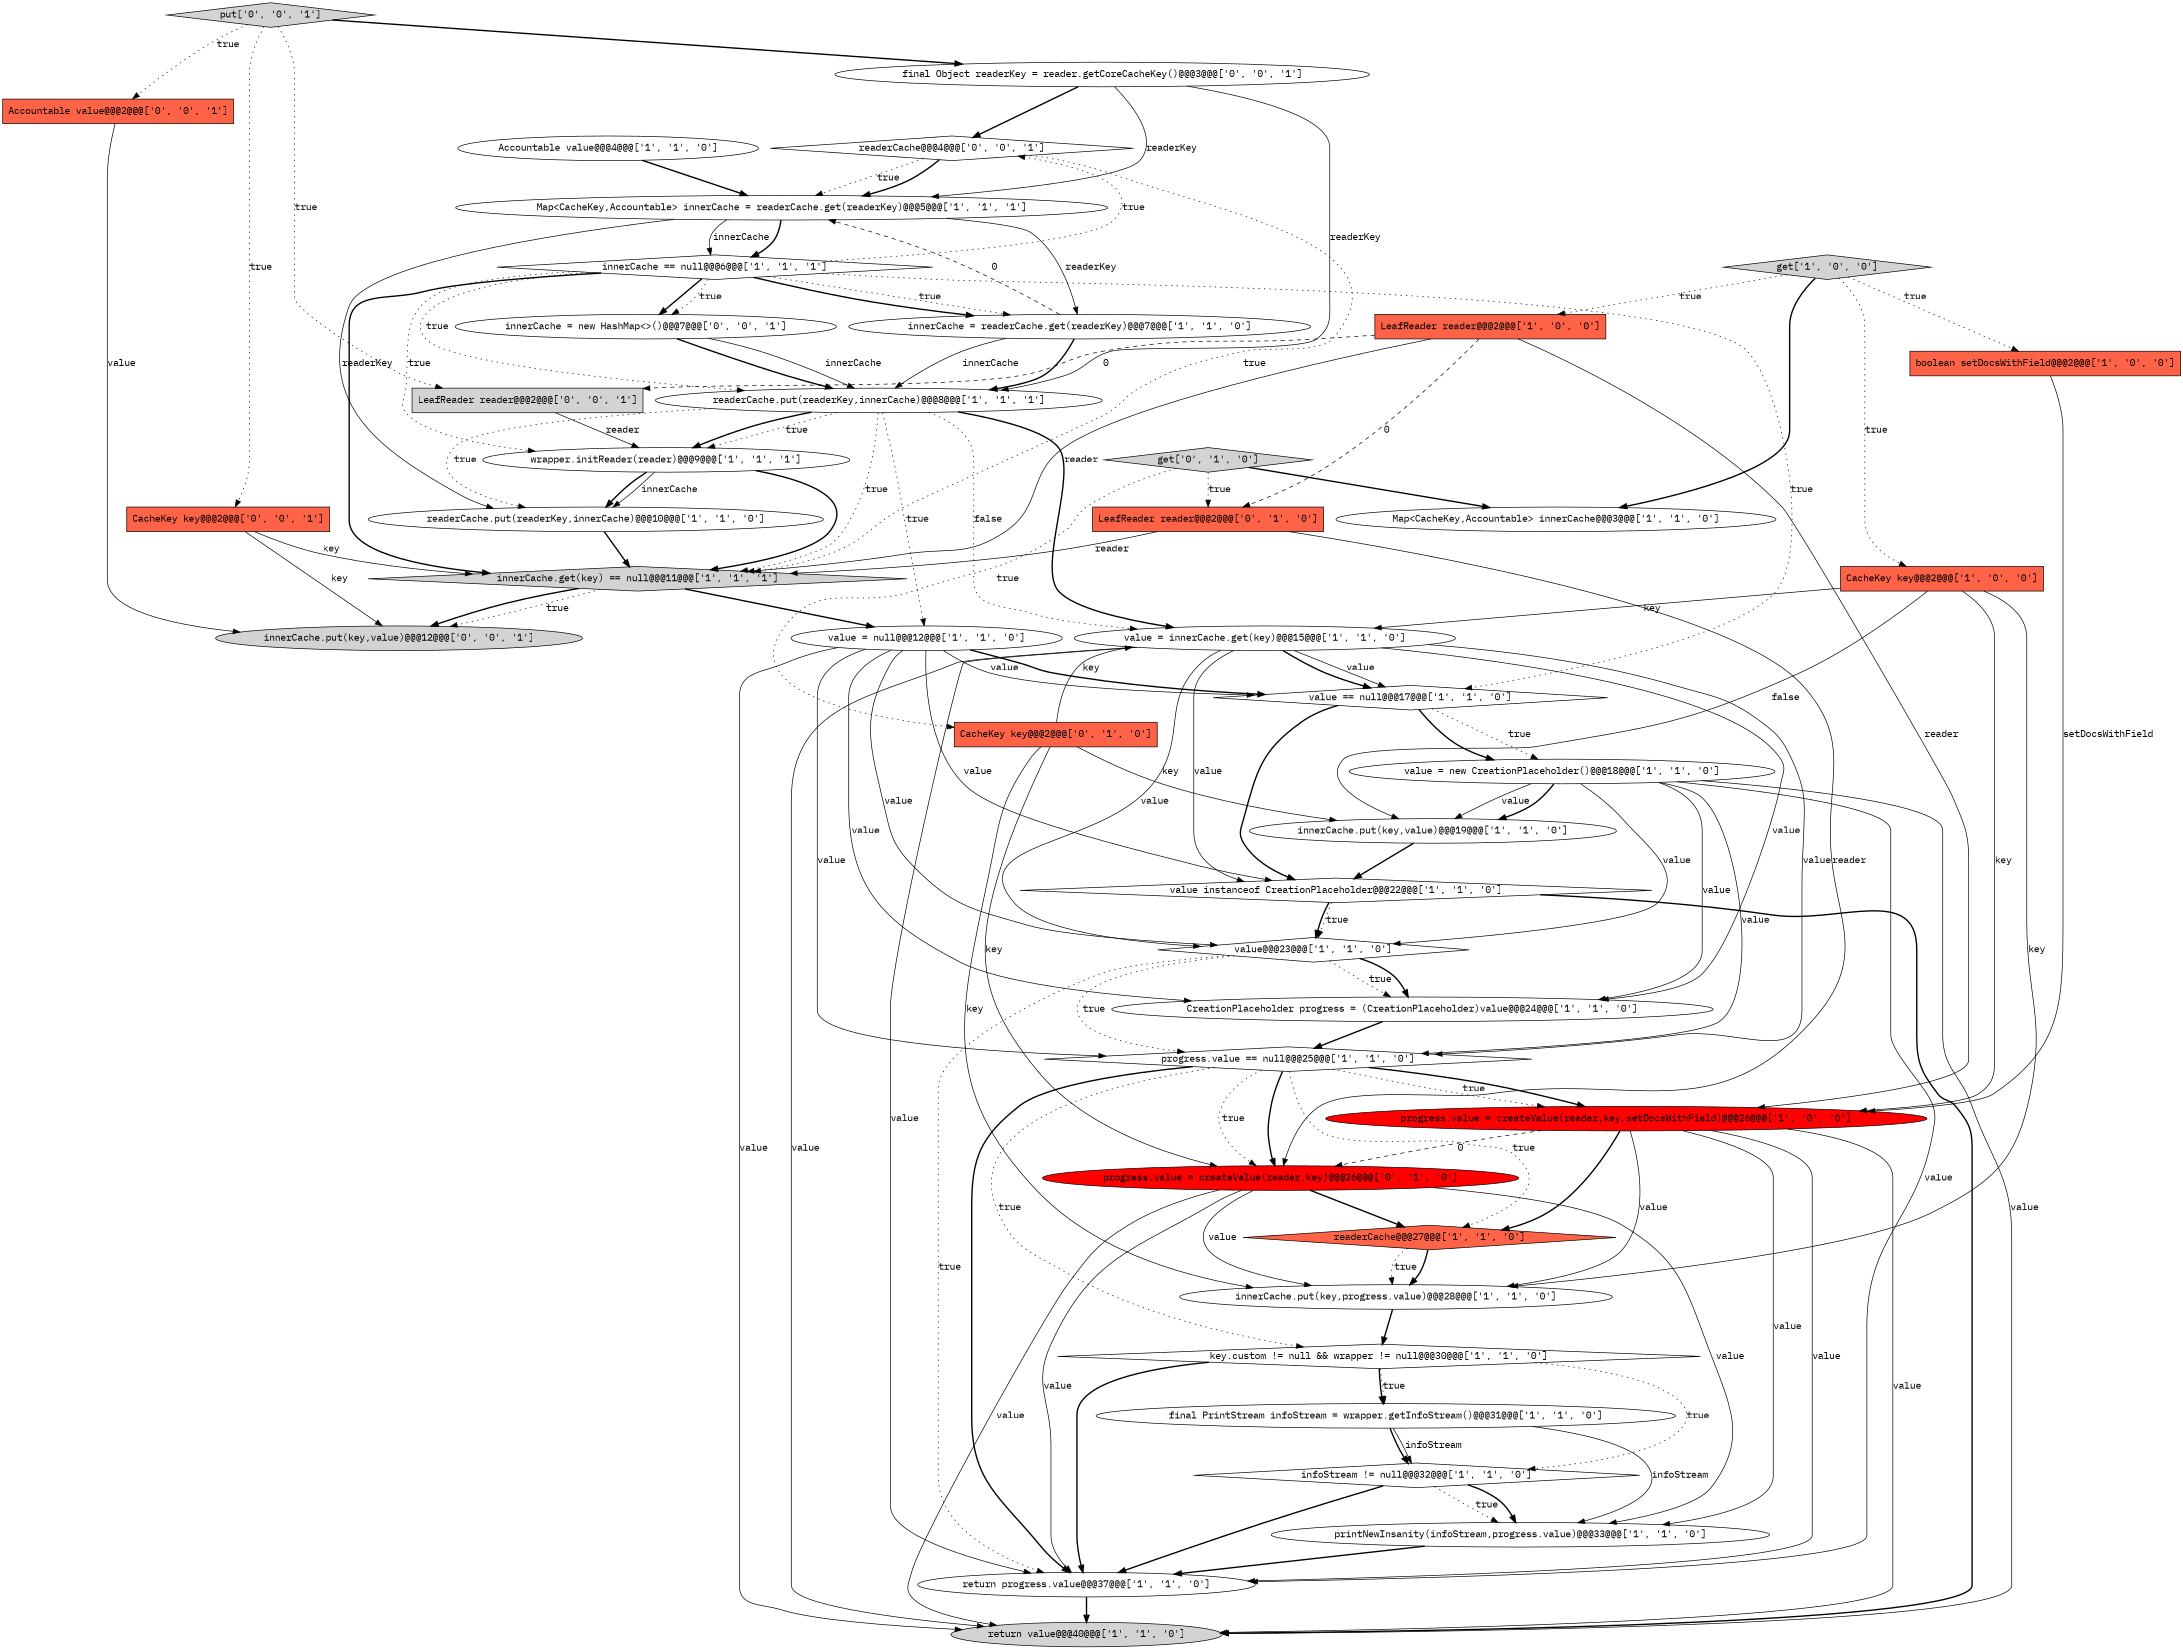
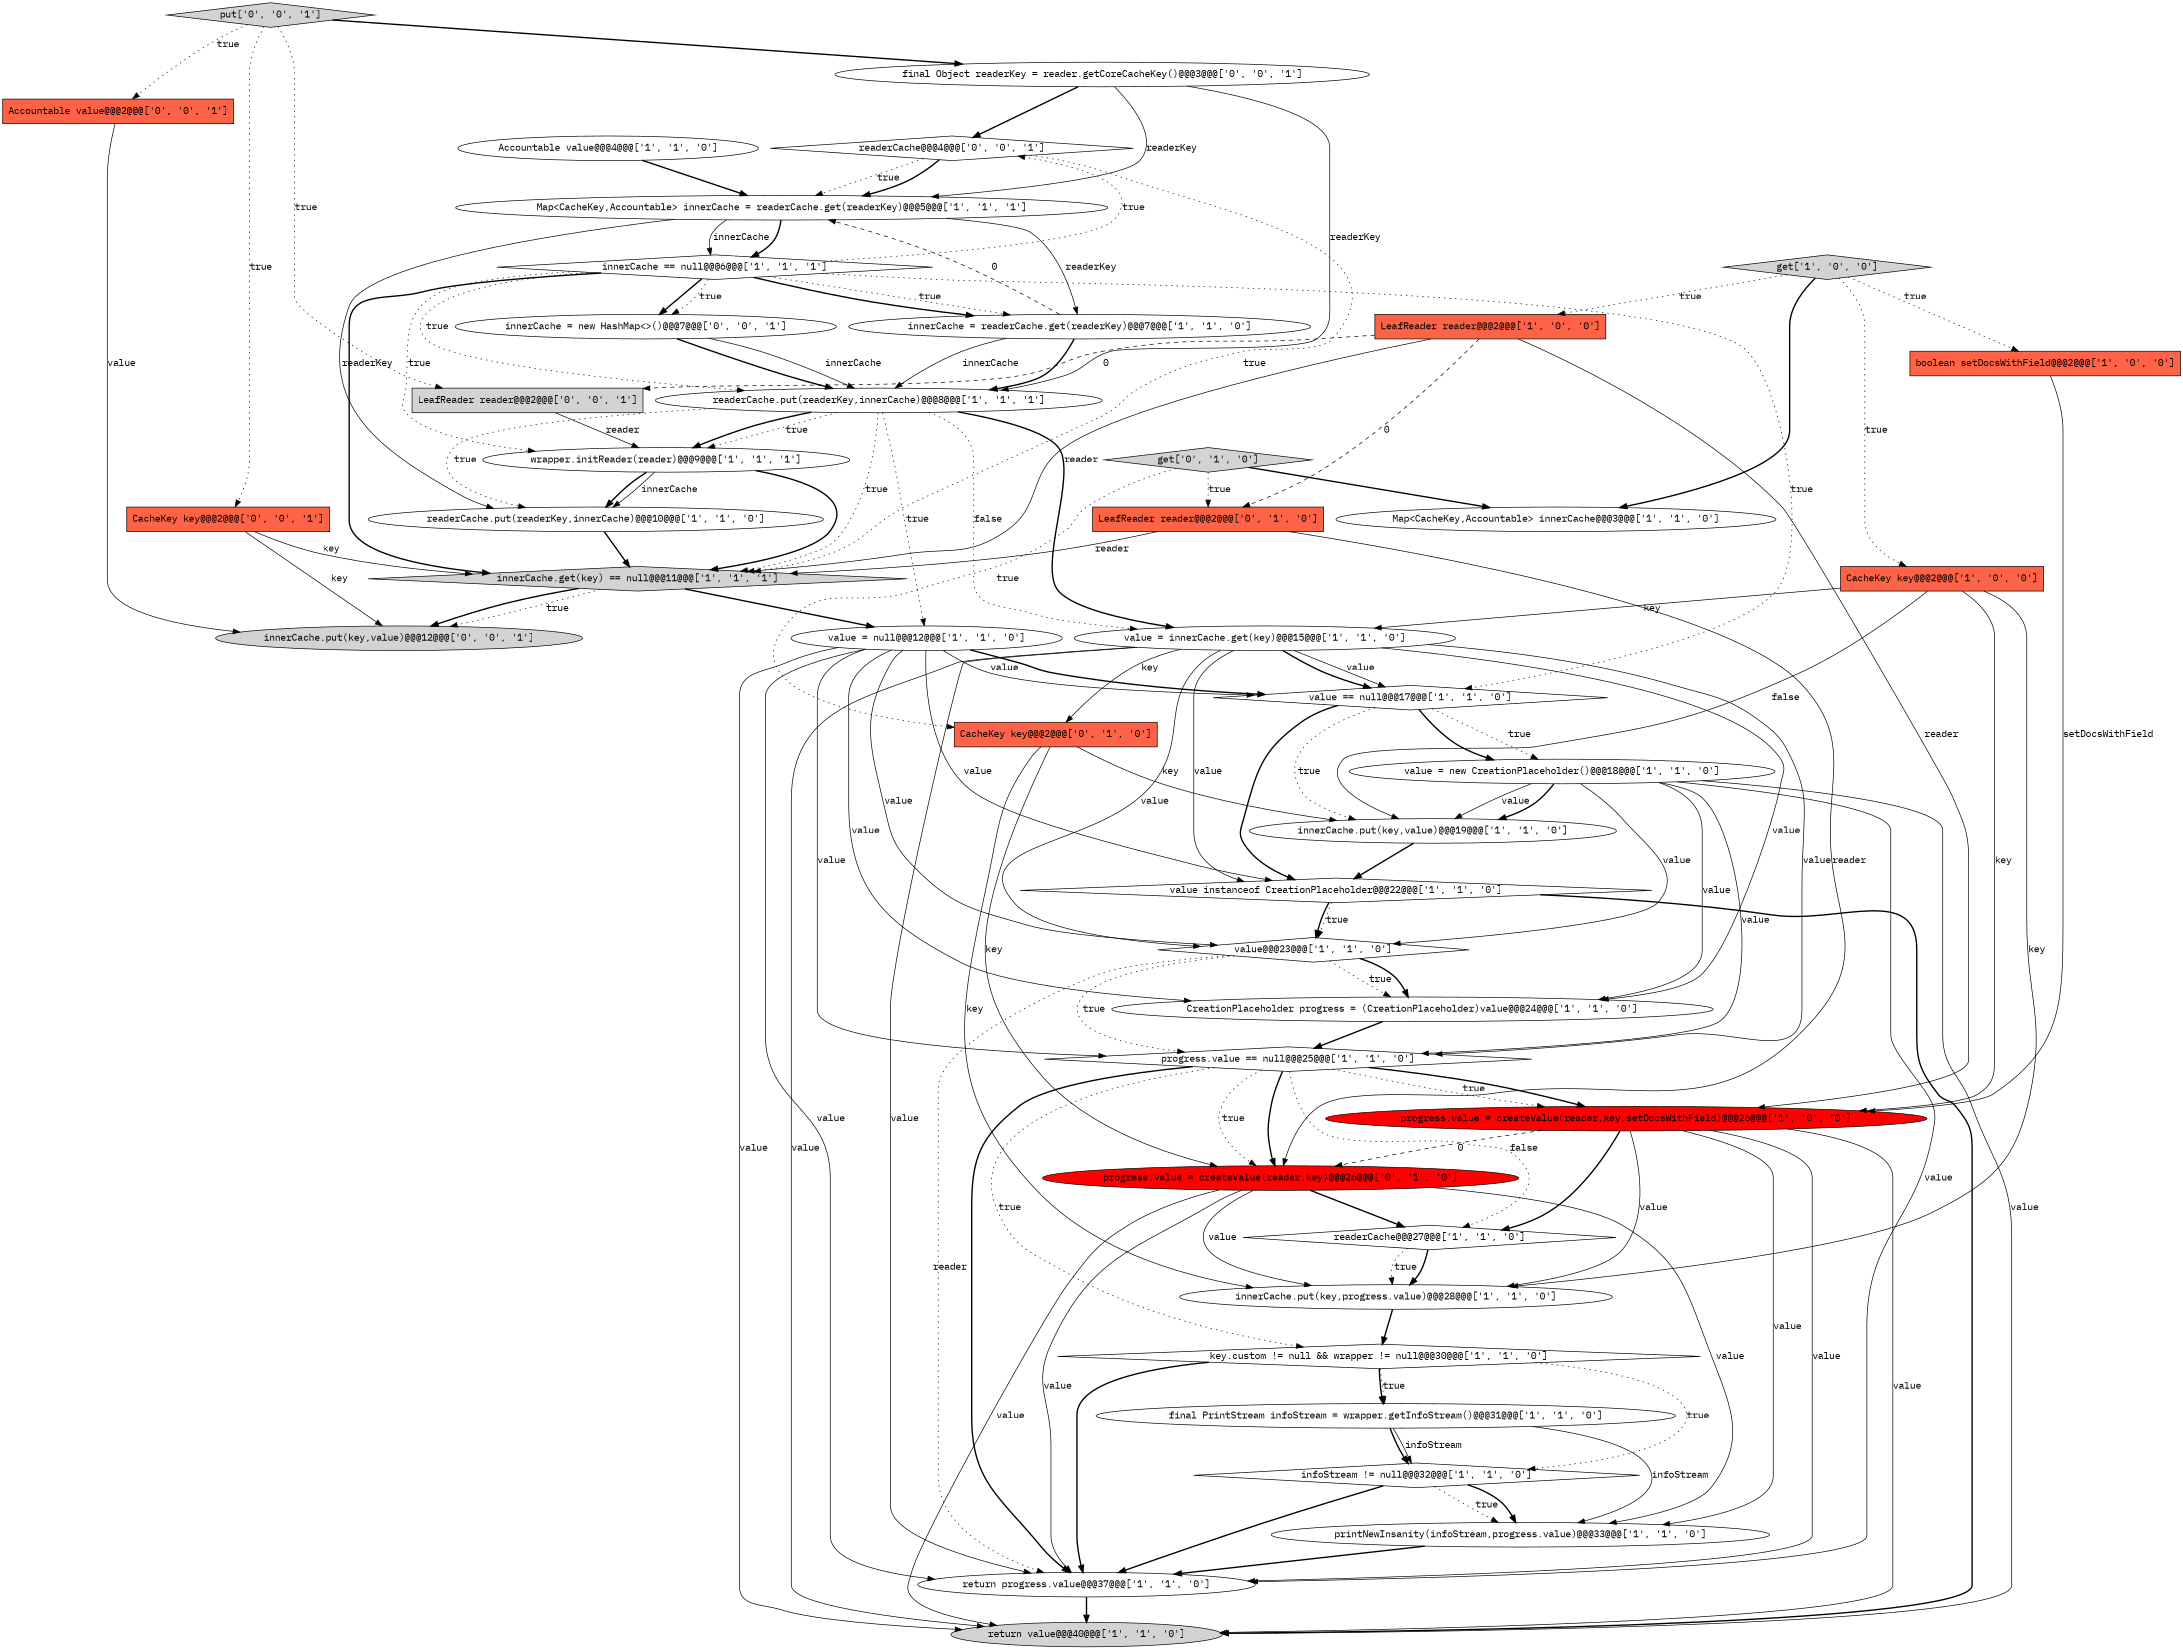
  digraph {
    fontname="IBM Plex Mono"
    node [fillcolor=white fontname="IBM Plex Mono" shape=ellipse style=filled]
    edge [fontname="IBM Plex Mono" style=solid]
    n1 [label="wrapper.initReader(reader)@@@9@@@['1', '1', '1']"]
    n2 [label="readerCache.put(readerKey,innerCache)@@@10@@@['1', '1', '0']"]
    n3 [fillcolor=lightgray label="innerCache.get(key) == null@@@11@@@['1', '1', '1']" shape=diamond]
    n4 [fillcolor=lightgray label="innerCache.put(key,value)@@@12@@@['0', '0', '1']"]
    n5 [label="value = null@@@12@@@['1', '1', '0']"]
    n6 [label="readerCache@@@4@@@['0', '0', '1']" shape=diamond]
    n7 [label="Map<CacheKey,Accountable> innerCache = readerCache.get(readerKey)@@@5@@@['1', '1', '1']"]
    n8 [label="innerCache == null@@@6@@@['1', '1', '1']" shape=diamond]
    n9 [label="value == null@@@17@@@['1', '1', '0']" shape=diamond]
    n10 [label="innerCache = readerCache.get(readerKey)@@@7@@@['1', '1', '0']"]
    n11 [label="readerCache.put(readerKey,innerCache)@@@8@@@['1', '1', '1']"]
    n12 [label="innerCache = new HashMap<>()@@@7@@@['0', '0', '1']"]
    n13 [label="innerCache.put(key,progress.value)@@@28@@@['1', '1', '0']"]
    n14 [label="key.custom != null && wrapper != null@@@30@@@['1', '1', '0']" shape=diamond]
    n15 [label="infoStream != null@@@32@@@['1', '1', '0']" shape=diamond]
    n16 [label="return progress.value@@@37@@@['1', '1', '0']"]
    n17 [label="final PrintStream infoStream = wrapper.getInfoStream()@@@31@@@['1', '1', '0']"]
    n18 [fillcolor=tomato label="CacheKey key@@@2@@@['0', '0', '1']" shape=box]
    n19 [label="innerCache.put(key,value)@@@19@@@['1', '1', '0']"]
    n20 [label="value instanceof CreationPlaceholder@@@22@@@['1', '1', '0']" shape=diamond]
    n21 [label="value@@@23@@@['1', '1', '0']" shape=diamond]
    n22 [fillcolor=lightgray label="return value@@@40@@@['1', '1', '0']"]
    n23 [fillcolor=lightgray label="get['1', '0', '0']" shape=diamond]
    n24 [fillcolor=tomato label="boolean setDocsWithField@@@2@@@['1', '0', '0']" shape=box]
    n25 [label="Map<CacheKey,Accountable> innerCache@@@3@@@['1', '1', '0']"]
    n26 [fillcolor=tomato label="CacheKey key@@@2@@@['1', '0', '0']" shape=box]
    n27 [fillcolor=tomato label="LeafReader reader@@@2@@@['1', '0', '0']" shape=box]
    n28 [fillcolor=red label="progress.value = createValue(reader,key,setDocsWithField)@@@26@@@['1', '0', '0']"]
    n29 [label="value = innerCache.get(key)@@@15@@@['1', '1', '0']"]
    n30 [fillcolor=tomato label="LeafReader reader@@@2@@@['0', '1', '0']" shape=box]
    n31 [fillcolor=lightgray label="LeafReader reader@@@2@@@['0', '0', '1']" shape=box]
    n32 [label="printNewInsanity(infoStream,progress.value)@@@33@@@['1', '1', '0']"]
-   n33 [fillcolor=tomato label="readerCache@@@27@@@['1', '1', '0']" shape=diamond]
+   n33 [label="readerCache@@@27@@@['1', '1', '0']" shape=diamond]
    n34 [fillcolor=red label="progress.value = createValue(reader,key)@@@26@@@['0', '1', '0']"]
    n35 [label="progress.value == null@@@25@@@['1', '1', '0']" shape=diamond]
    n36 [label="CreationPlaceholder progress = (CreationPlaceholder)value@@@24@@@['1', '1', '0']"]
    n37 [label="value = new CreationPlaceholder()@@@18@@@['1', '1', '0']"]
    n38 [label="Accountable value@@@4@@@['1', '1', '0']"]
    n39 [fillcolor=tomato label="CacheKey key@@@2@@@['0', '1', '0']" shape=box]
    n40 [fillcolor=lightgray label="get['0', '1', '0']" shape=diamond]
    n41 [fillcolor=tomato label="Accountable value@@@2@@@['0', '0', '1']" shape=box]
    n42 [label="final Object readerKey = reader.getCoreCacheKey()@@@3@@@['0', '0', '1']"]
    n43 [fillcolor=lightgray label="put['0', '0', '1']" shape=diamond]
    n1 -> n2 [label=innerCache]
    n1 -> n2 [style=bold]
    n1 -> n3 [style=bold]
    n2 -> n3 [style=bold]
    n3 -> n4 [label=true style=dotted]
    n3 -> n4 [style=bold]
    n3 -> n5 [style=bold]
    n5 -> n9 [label=value]
    n5 -> n9 [style=bold]
+   n5 -> n16 [label=value]
    n5 -> n20 [label=value]
    n5 -> n21 [label=value]
    n5 -> n22 [label=value]
    n5 -> n35 [label=value]
    n5 -> n36 [label=value]
    n6 -> n3 [label=true style=dotted]
    n6 -> n7 [label=true style=dotted]
    n6 -> n7 [style=bold]
    n7 -> n2 [label=readerKey]
    n7 -> n8 [style=bold]
    n7 -> n8 [label=innerCache]
    n7 -> n10 [label=readerKey]
    n8 -> n1 [label=true style=dotted]
    n8 -> n3 [style=bold]
    n8 -> n6 [label=true style=dotted]
    n8 -> n9 [label=true style=dotted]
    n8 -> n10 [label=true style=dotted]
    n8 -> n10 [style=bold]
    n8 -> n11 [label=true style=dotted]
    n8 -> n12 [style=bold]
    n8 -> n12 [label=true style=dotted]
+   n9 -> n19 [label=true style=dotted]
    n9 -> n20 [style=bold]
    n9 -> n37 [label=true style=dotted]
    n9 -> n37 [style=bold]
    n10 -> n7 [label=0 style=dashed]
    n10 -> n11 [label=innerCache]
    n10 -> n11 [style=bold]
    n11 -> n1 [label=true style=dotted]
    n11 -> n1 [style=bold]
    n11 -> n2 [label=true style=dotted]
    n11 -> n3 [label=true style=dotted]
    n11 -> n5 [label=true style=dotted]
    n11 -> n29 [label=false style=dotted]
    n11 -> n29 [style=bold]
    n12 -> n11 [style=bold]
    n12 -> n11 [label=innerCache]
    n13 -> n14 [style=bold]
    n14 -> n15 [label=true style=dotted]
    n14 -> n16 [style=bold]
    n14 -> n17 [style=bold]
    n14 -> n17 [label=true style=dotted]
    n15 -> n16 [style=bold]
    n15 -> n32 [label=true style=dotted]
    n15 -> n32 [style=bold]
    n16 -> n22 [style=bold]
    n17 -> n15 [style=bold]
    n17 -> n15 [label=infoStream]
    n17 -> n32 [label=infoStream]
    n18 -> n3 [label=key]
    n18 -> n4 [label=key]
    n19 -> n20 [style=bold]
    n20 -> n21 [style=bold]
    n20 -> n21 [label=true style=dotted]
    n20 -> n22 [style=bold]
-   n21 -> n16 [label=true style=dotted]
+   n21 -> n16 [label=reader style=dotted]
    n21 -> n35 [label=true style=dotted]
    n21 -> n36 [label=true style=dotted]
    n21 -> n36 [style=bold]
    n23 -> n24 [label=true style=dotted]
    n23 -> n25 [style=bold]
    n23 -> n26 [label=true style=dotted]
    n23 -> n27 [label=true style=dotted]
    n24 -> n28 [label=setDocsWithField]
    n26 -> n13 [label=key]
    n26 -> n19 [label=false]
    n26 -> n28 [label=key]
    n26 -> n29 [label=key]
    n27 -> n3 [label=reader]
    n27 -> n28 [label=reader]
    n27 -> n30 [label=0 style=dashed]
    n27 -> n31 [label=0 style=dashed]
    n28 -> n13 [label=value]
    n28 -> n16 [label=value]
    n28 -> n22 [label=value]
    n28 -> n32 [label=value]
    n28 -> n33 [style=bold]
    n28 -> n34 [label=0 style=dashed]
    n29 -> n9 [label=value]
    n29 -> n9 [style=bold]
    n29 -> n16 [label=value]
    n29 -> n20 [label=value]
    n29 -> n21 [label=value]
    n29 -> n22 [label=value]
    n29 -> n35 [label=value]
    n29 -> n36 [label=value]
    n30 -> n3 [label=reader]
    n30 -> n34 [label=reader]
    n31 -> n1 [label=reader]
    n32 -> n16 [style=bold]
    n33 -> n13 [style=bold]
    n33 -> n13 [label=true style=dotted]
    n34 -> n13 [label=value]
    n34 -> n16 [label=value]
    n34 -> n22 [label=value]
    n34 -> n32 [label=value]
    n34 -> n33 [style=bold]
    n35 -> n14 [label=true style=dotted]
    n35 -> n16 [style=bold]
    n35 -> n28 [label=true style=dotted]
    n35 -> n28 [style=bold]
-   n35 -> n33 [label=true style=dotted]
+   n35 -> n33 [label=false style=dotted]
    n35 -> n34 [label=true style=dotted]
    n35 -> n34 [style=bold]
    n36 -> n35 [style=bold]
    n37 -> n16 [label=value]
    n37 -> n19 [label=value]
    n37 -> n19 [style=bold]
    n37 -> n21 [label=value]
    n37 -> n22 [label=value]
    n37 -> n35 [label=value]
    n37 -> n36 [label=value]
    n38 -> n7 [style=bold]
    n39 -> n13 [label=key]
    n39 -> n19 [label=key]
-   n39 -> n29 [label=key]
+   n29 -> n39 [label=key]
    n39 -> n34 [label=key]
    n40 -> n25 [style=bold]
    n40 -> n30 [label=true style=dotted]
    n40 -> n39 [label=true style=dotted]
    n41 -> n4 [label=value]
    n42 -> n6 [style=bold]
    n42 -> n7 [label=readerKey]
    n42 -> n11 [label=readerKey]
    n43 -> n18 [label=true style=dotted]
    n43 -> n31 [label=true style=dotted]
    n43 -> n41 [label=true style=dotted]
    n43 -> n42 [style=bold]
  }
